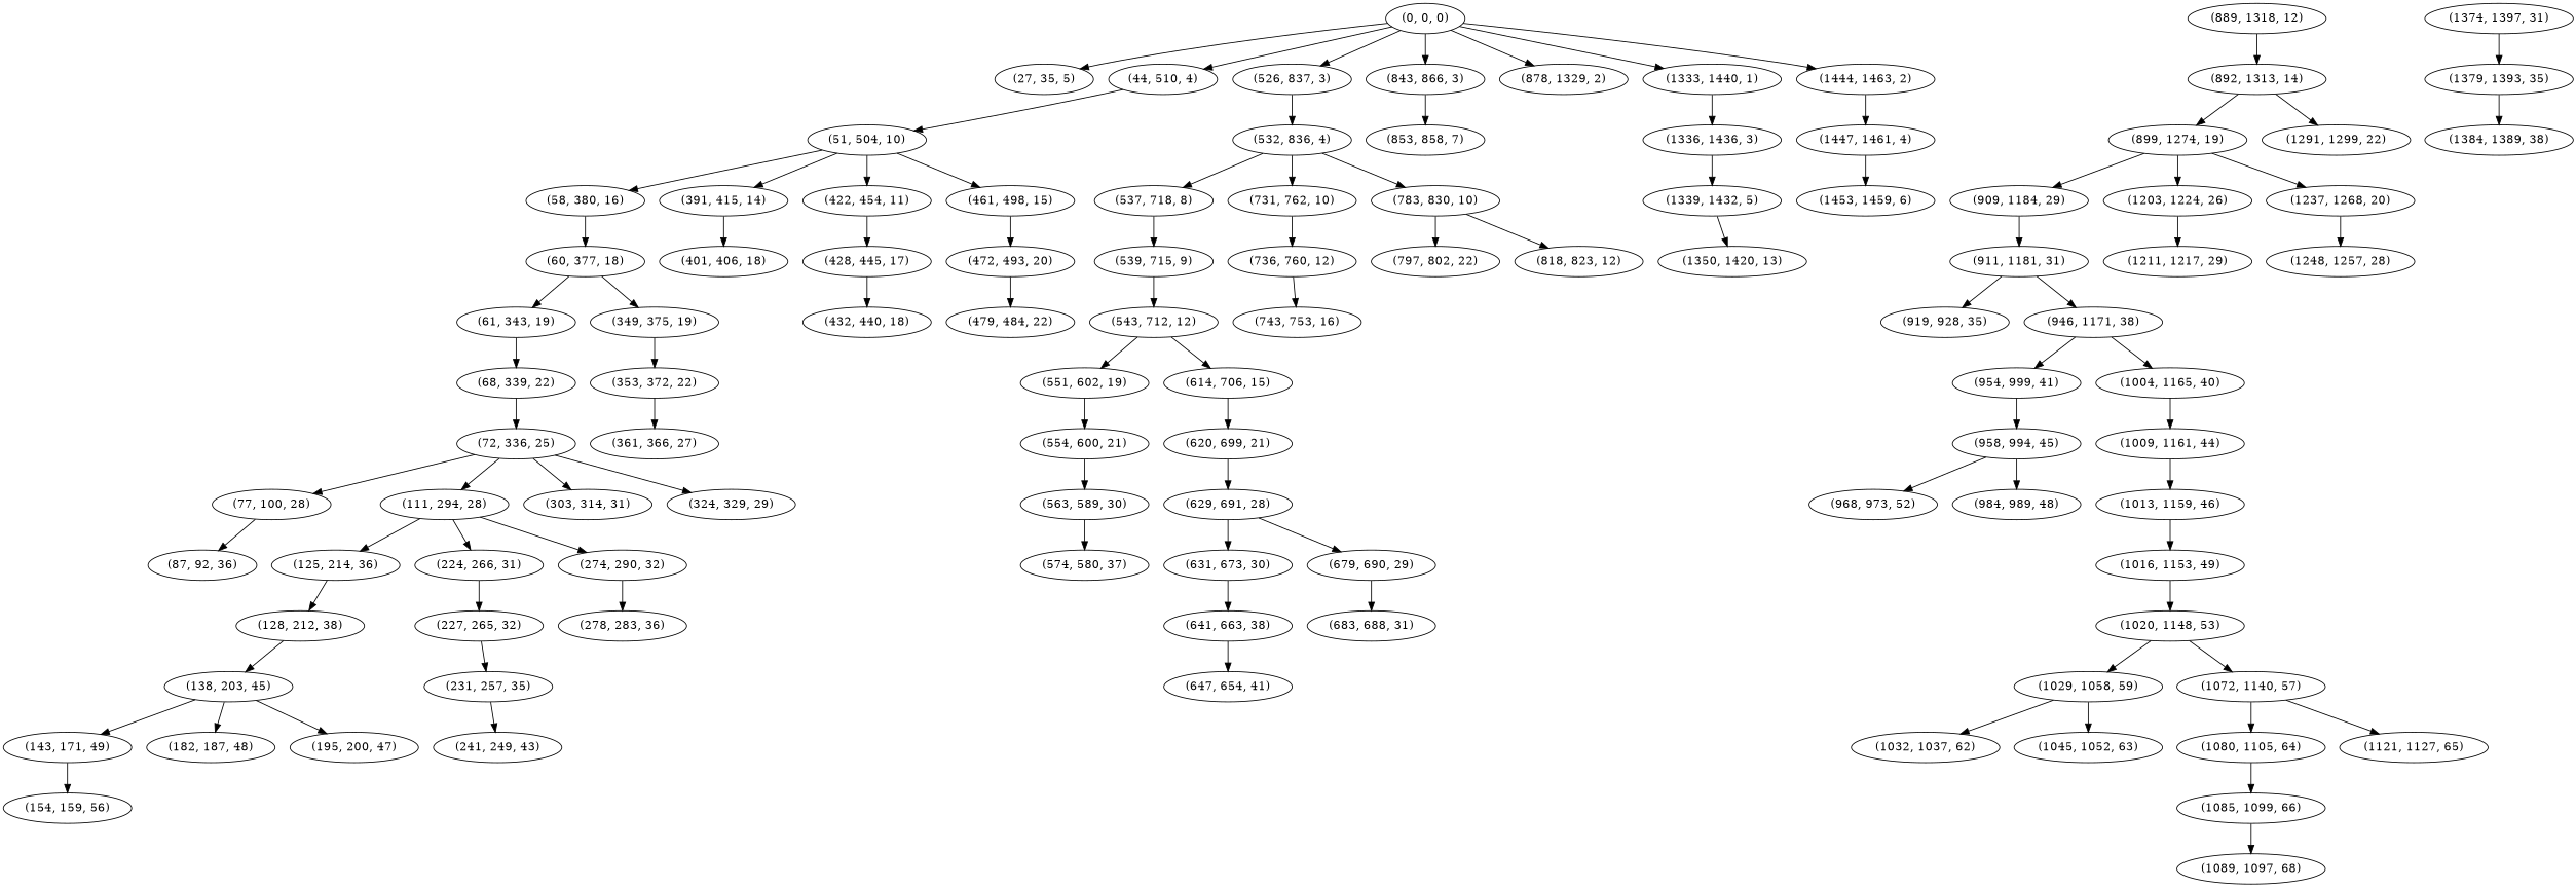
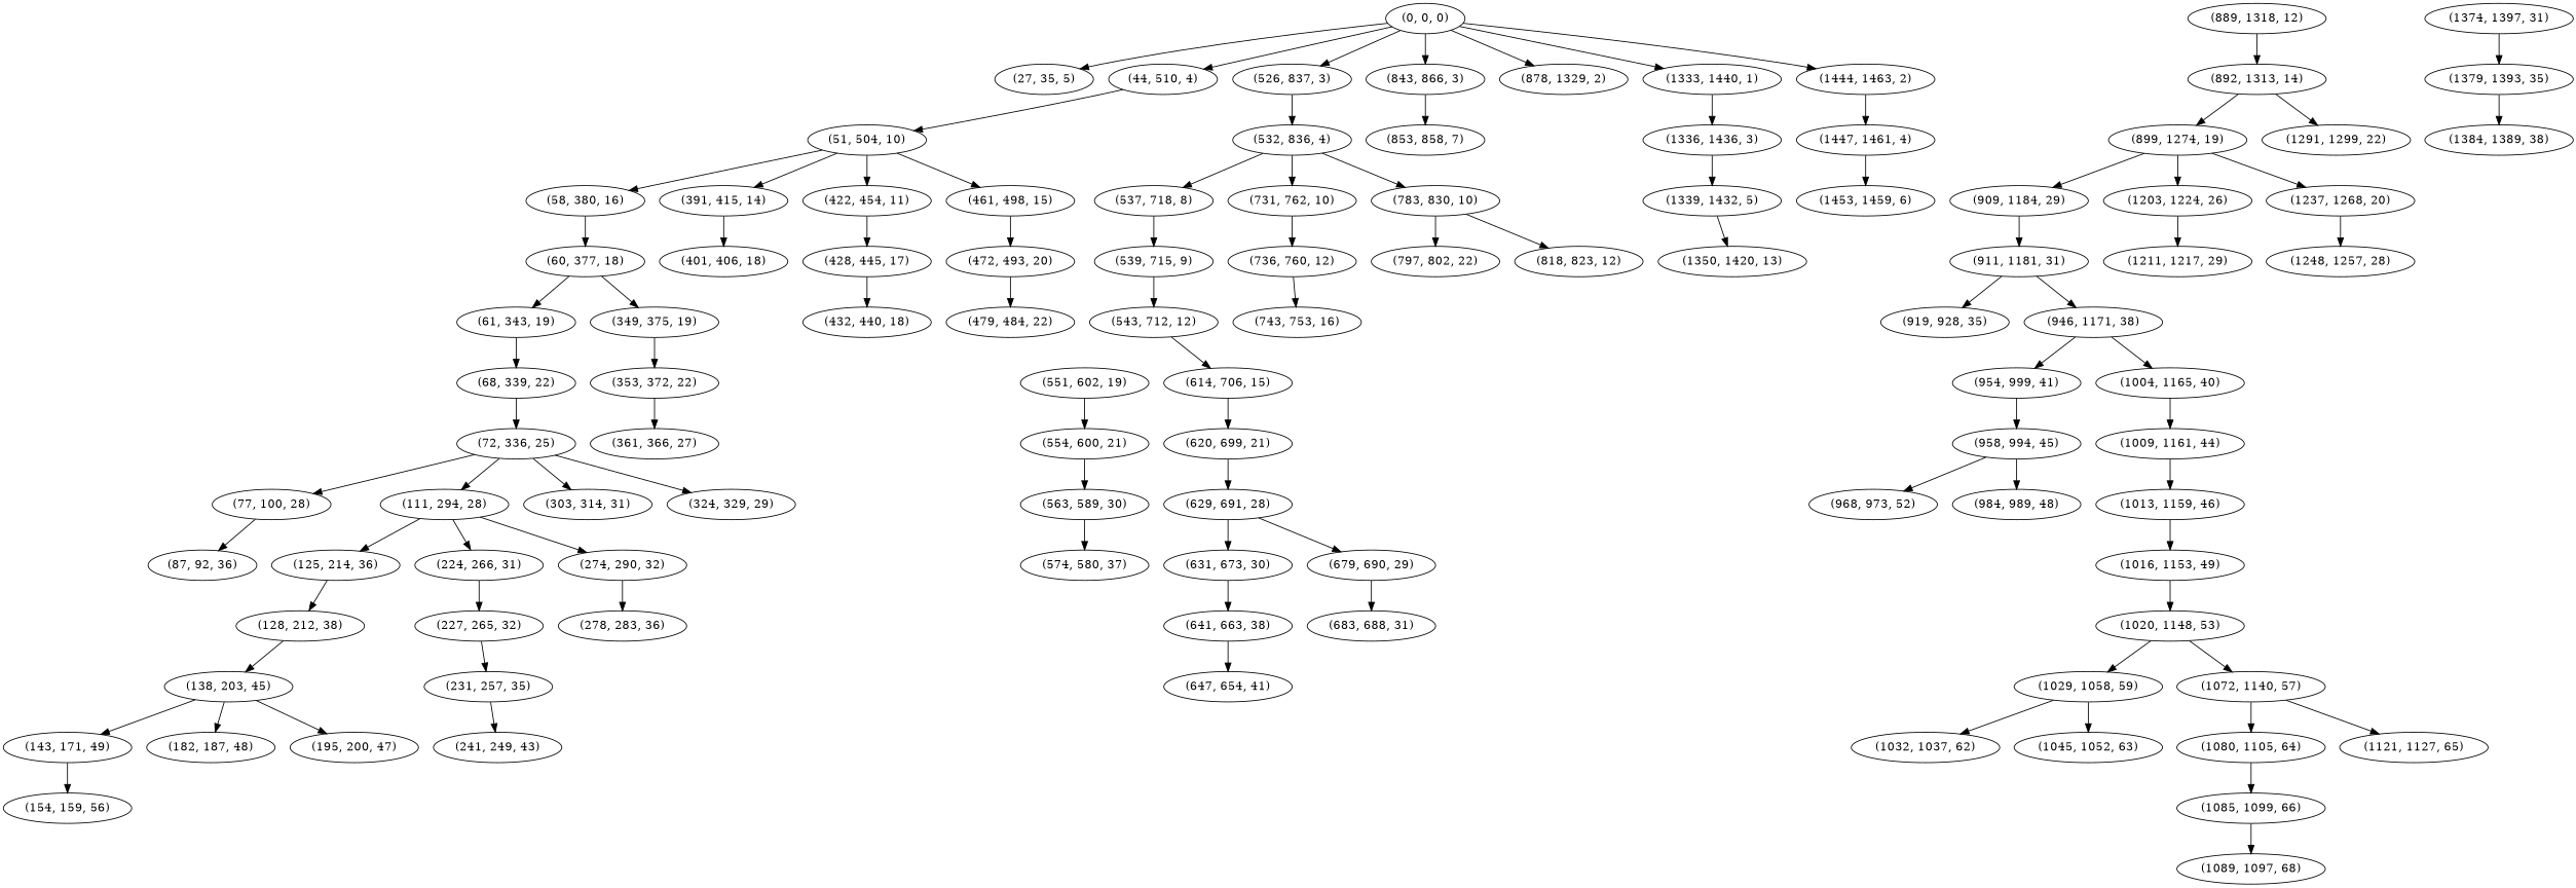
  digraph {
    "(0, 0, 0)"
    "(27, 35, 5)"
    "(44, 510, 4)"
    "(526, 837, 3)"
    "(843, 866, 3)"
    "(878, 1329, 2)"
    "(1333, 1440, 1)"
    "(1444, 1463, 2)"
    "(51, 504, 10)"
    "(532, 836, 4)"
    "(853, 858, 7)"
    "(1336, 1436, 3)"
    "(1447, 1461, 4)"
    "(58, 380, 16)"
    "(391, 415, 14)"
    "(422, 454, 11)"
    "(461, 498, 15)"
    "(60, 377, 18)"
    "(401, 406, 18)"
    "(428, 445, 17)"
    "(472, 493, 20)"
    "(61, 343, 19)"
    "(349, 375, 19)"
    "(68, 339, 22)"
    "(353, 372, 22)"
    "(72, 336, 25)"
    "(77, 100, 28)"
    "(111, 294, 28)"
    "(303, 314, 31)"
    "(324, 329, 29)"
    "(87, 92, 36)"
    "(125, 214, 36)"
    "(224, 266, 31)"
    "(274, 290, 32)"
    "(128, 212, 38)"
    "(227, 265, 32)"
    "(278, 283, 36)"
    "(138, 203, 45)"
    "(143, 171, 49)"
    "(182, 187, 48)"
    "(195, 200, 47)"
    "(154, 159, 56)"
    "(231, 257, 35)"
    "(241, 249, 43)"
    "(361, 366, 27)"
    "(432, 440, 18)"
    "(479, 484, 22)"
    "(537, 718, 8)"
    "(731, 762, 10)"
    "(783, 830, 10)"
    "(539, 715, 9)"
    "(736, 760, 12)"
    "(797, 802, 22)"
    "(818, 823, 12)"
    "(543, 712, 12)"
    "(551, 602, 19)"
    "(614, 706, 15)"
    "(554, 600, 21)"
    "(620, 699, 21)"
    "(563, 589, 30)"
    "(574, 580, 37)"
    "(629, 691, 28)"
    "(631, 673, 30)"
    "(679, 690, 29)"
    "(641, 663, 38)"
    "(683, 688, 31)"
    "(647, 654, 41)"
    "(743, 753, 16)"
    "(889, 1318, 12)"
    "(892, 1313, 14)"
    "(899, 1274, 19)"
    "(1291, 1299, 22)"
    "(909, 1184, 29)"
    "(1203, 1224, 26)"
    "(1237, 1268, 20)"
    "(911, 1181, 31)"
    "(1211, 1217, 29)"
    "(1248, 1257, 28)"
    "(919, 928, 35)"
    "(946, 1171, 38)"
    "(954, 999, 41)"
    "(1004, 1165, 40)"
    "(958, 994, 45)"
    "(1009, 1161, 44)"
    "(968, 973, 52)"
    "(984, 989, 48)"
    "(1013, 1159, 46)"
    "(1016, 1153, 49)"
    "(1020, 1148, 53)"
    "(1029, 1058, 59)"
    "(1072, 1140, 57)"
    "(1032, 1037, 62)"
    "(1045, 1052, 63)"
    "(1080, 1105, 64)"
    "(1121, 1127, 65)"
    "(1085, 1099, 66)"
    "(1089, 1097, 68)"
    "(1339, 1432, 5)"
    "(1350, 1420, 13)"
    "(1374, 1397, 31)"
    "(1379, 1393, 35)"
    "(1384, 1389, 38)"
    "(1453, 1459, 6)"
    "(0, 0, 0)" -> "(27, 35, 5)"
    "(0, 0, 0)" -> "(44, 510, 4)"
    "(0, 0, 0)" -> "(526, 837, 3)"
    "(0, 0, 0)" -> "(843, 866, 3)"
    "(0, 0, 0)" -> "(878, 1329, 2)"
    "(0, 0, 0)" -> "(1333, 1440, 1)"
    "(0, 0, 0)" -> "(1444, 1463, 2)"
    "(44, 510, 4)" -> "(51, 504, 10)"
    "(526, 837, 3)" -> "(532, 836, 4)"
    "(843, 866, 3)" -> "(853, 858, 7)"
    "(1333, 1440, 1)" -> "(1336, 1436, 3)"
    "(1444, 1463, 2)" -> "(1447, 1461, 4)"
    "(51, 504, 10)" -> "(58, 380, 16)"
    "(51, 504, 10)" -> "(391, 415, 14)"
    "(51, 504, 10)" -> "(422, 454, 11)"
    "(51, 504, 10)" -> "(461, 498, 15)"
    "(532, 836, 4)" -> "(537, 718, 8)"
    "(532, 836, 4)" -> "(731, 762, 10)"
    "(532, 836, 4)" -> "(783, 830, 10)"
    "(1336, 1436, 3)" -> "(1339, 1432, 5)"
    "(1447, 1461, 4)" -> "(1453, 1459, 6)"
    "(58, 380, 16)" -> "(60, 377, 18)"
    "(391, 415, 14)" -> "(401, 406, 18)"
    "(422, 454, 11)" -> "(428, 445, 17)"
    "(461, 498, 15)" -> "(472, 493, 20)"
    "(60, 377, 18)" -> "(61, 343, 19)"
    "(60, 377, 18)" -> "(349, 375, 19)"
    "(428, 445, 17)" -> "(432, 440, 18)"
    "(472, 493, 20)" -> "(479, 484, 22)"
    "(61, 343, 19)" -> "(68, 339, 22)"
    "(349, 375, 19)" -> "(353, 372, 22)"
    "(68, 339, 22)" -> "(72, 336, 25)"
    "(353, 372, 22)" -> "(361, 366, 27)"
    "(72, 336, 25)" -> "(77, 100, 28)"
    "(72, 336, 25)" -> "(111, 294, 28)"
    "(72, 336, 25)" -> "(303, 314, 31)"
    "(72, 336, 25)" -> "(324, 329, 29)"
    "(77, 100, 28)" -> "(87, 92, 36)"
    "(111, 294, 28)" -> "(125, 214, 36)"
    "(111, 294, 28)" -> "(224, 266, 31)"
    "(111, 294, 28)" -> "(274, 290, 32)"
    "(125, 214, 36)" -> "(128, 212, 38)"
    "(224, 266, 31)" -> "(227, 265, 32)"
    "(274, 290, 32)" -> "(278, 283, 36)"
    "(128, 212, 38)" -> "(138, 203, 45)"
    "(227, 265, 32)" -> "(231, 257, 35)"
    "(138, 203, 45)" -> "(143, 171, 49)"
    "(138, 203, 45)" -> "(182, 187, 48)"
    "(138, 203, 45)" -> "(195, 200, 47)"
    "(143, 171, 49)" -> "(154, 159, 56)"
    "(231, 257, 35)" -> "(241, 249, 43)"
    "(537, 718, 8)" -> "(539, 715, 9)"
    "(731, 762, 10)" -> "(736, 760, 12)"
    "(783, 830, 10)" -> "(797, 802, 22)"
    "(783, 830, 10)" -> "(818, 823, 12)"
    "(539, 715, 9)" -> "(543, 712, 12)"
    "(736, 760, 12)" -> "(743, 753, 16)"
-   "(543, 712, 12)" -> "(551, 602, 19)"
    "(543, 712, 12)" -> "(614, 706, 15)"
    "(551, 602, 19)" -> "(554, 600, 21)"
    "(614, 706, 15)" -> "(620, 699, 21)"
    "(554, 600, 21)" -> "(563, 589, 30)"
    "(620, 699, 21)" -> "(629, 691, 28)"
    "(563, 589, 30)" -> "(574, 580, 37)"
    "(629, 691, 28)" -> "(631, 673, 30)"
    "(629, 691, 28)" -> "(679, 690, 29)"
    "(631, 673, 30)" -> "(641, 663, 38)"
    "(679, 690, 29)" -> "(683, 688, 31)"
    "(641, 663, 38)" -> "(647, 654, 41)"
    "(889, 1318, 12)" -> "(892, 1313, 14)"
    "(892, 1313, 14)" -> "(899, 1274, 19)"
    "(892, 1313, 14)" -> "(1291, 1299, 22)"
    "(899, 1274, 19)" -> "(909, 1184, 29)"
    "(899, 1274, 19)" -> "(1203, 1224, 26)"
    "(899, 1274, 19)" -> "(1237, 1268, 20)"
    "(909, 1184, 29)" -> "(911, 1181, 31)"
    "(1203, 1224, 26)" -> "(1211, 1217, 29)"
    "(1237, 1268, 20)" -> "(1248, 1257, 28)"
    "(911, 1181, 31)" -> "(919, 928, 35)"
    "(911, 1181, 31)" -> "(946, 1171, 38)"
    "(946, 1171, 38)" -> "(954, 999, 41)"
    "(946, 1171, 38)" -> "(1004, 1165, 40)"
    "(954, 999, 41)" -> "(958, 994, 45)"
    "(1004, 1165, 40)" -> "(1009, 1161, 44)"
    "(958, 994, 45)" -> "(968, 973, 52)"
    "(958, 994, 45)" -> "(984, 989, 48)"
    "(1009, 1161, 44)" -> "(1013, 1159, 46)"
    "(1013, 1159, 46)" -> "(1016, 1153, 49)"
    "(1016, 1153, 49)" -> "(1020, 1148, 53)"
    "(1020, 1148, 53)" -> "(1029, 1058, 59)"
    "(1020, 1148, 53)" -> "(1072, 1140, 57)"
    "(1029, 1058, 59)" -> "(1032, 1037, 62)"
    "(1029, 1058, 59)" -> "(1045, 1052, 63)"
    "(1072, 1140, 57)" -> "(1080, 1105, 64)"
    "(1072, 1140, 57)" -> "(1121, 1127, 65)"
    "(1080, 1105, 64)" -> "(1085, 1099, 66)"
    "(1085, 1099, 66)" -> "(1089, 1097, 68)"
    "(1339, 1432, 5)" -> "(1350, 1420, 13)"
    "(1374, 1397, 31)" -> "(1379, 1393, 35)"
    "(1379, 1393, 35)" -> "(1384, 1389, 38)"
  }
